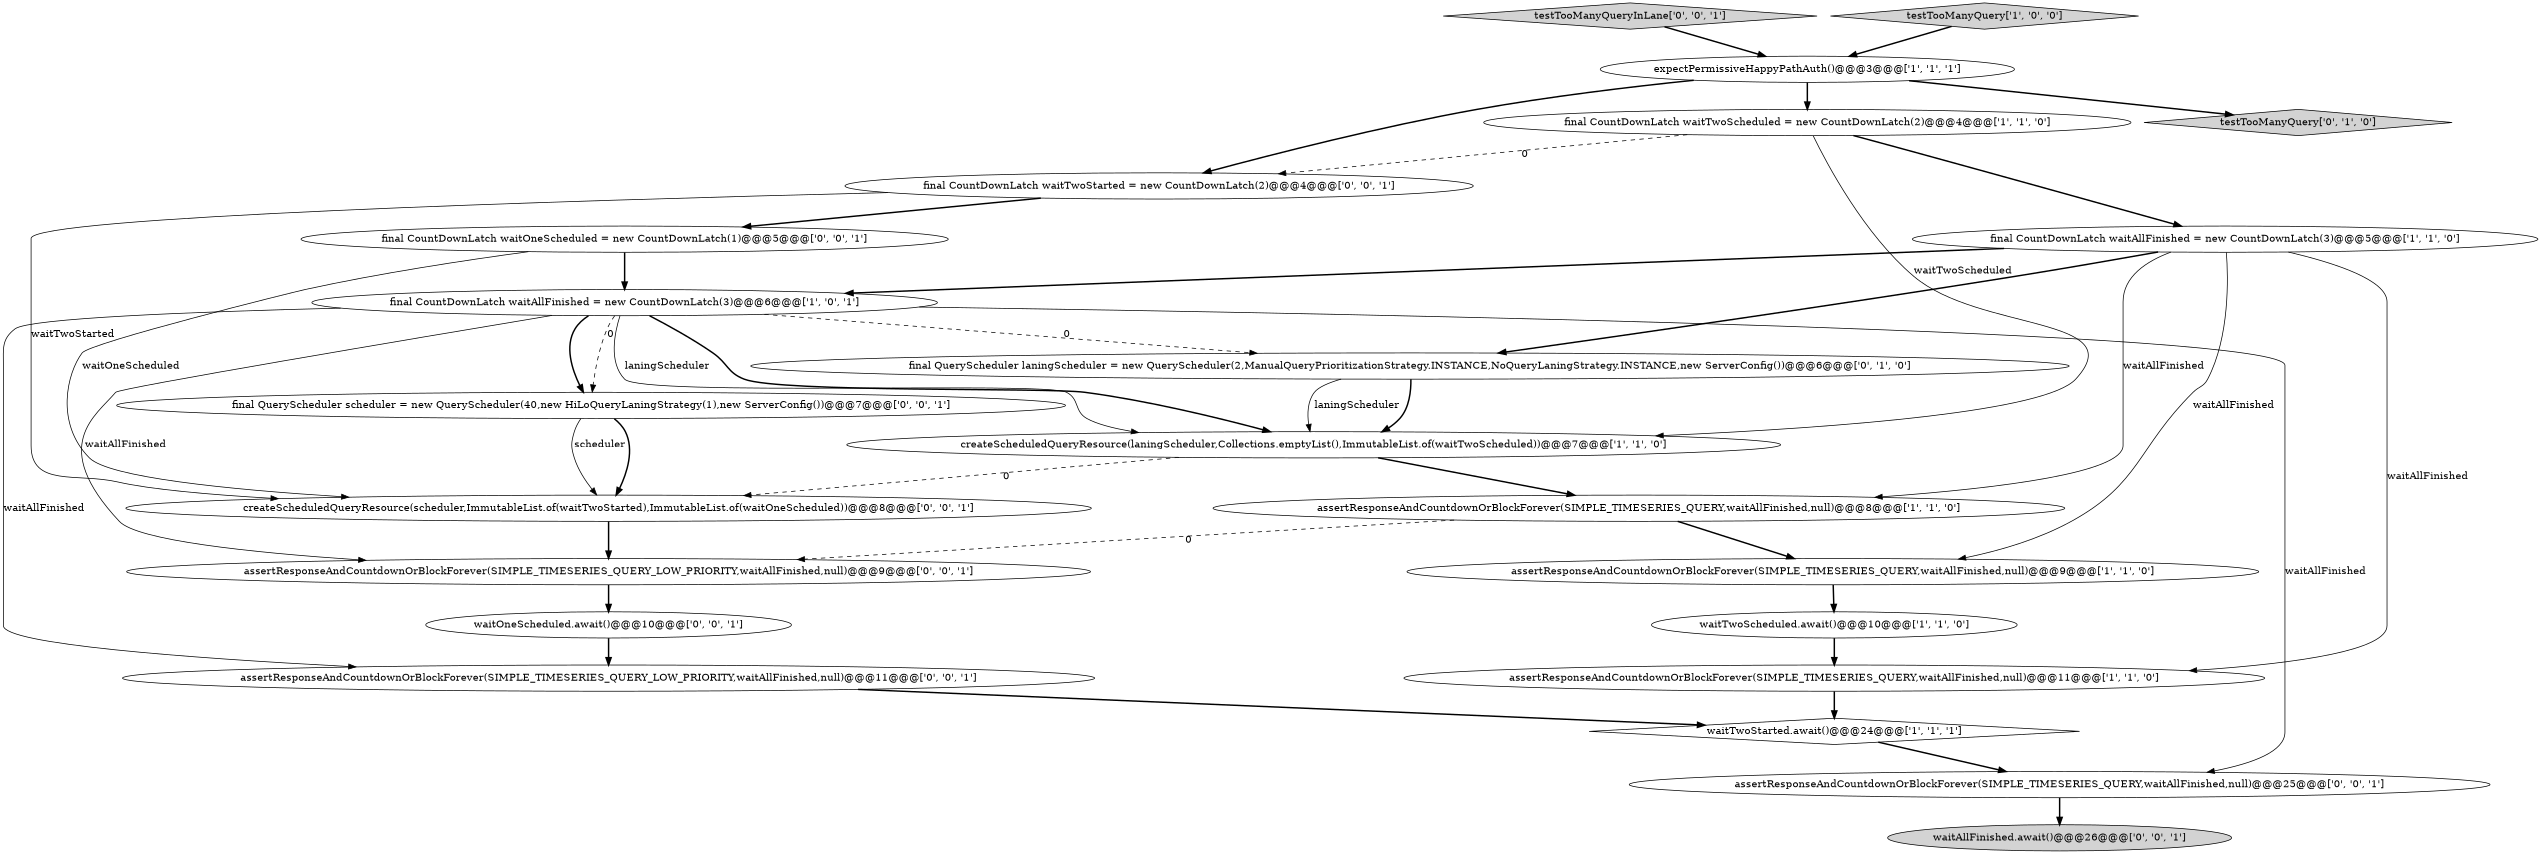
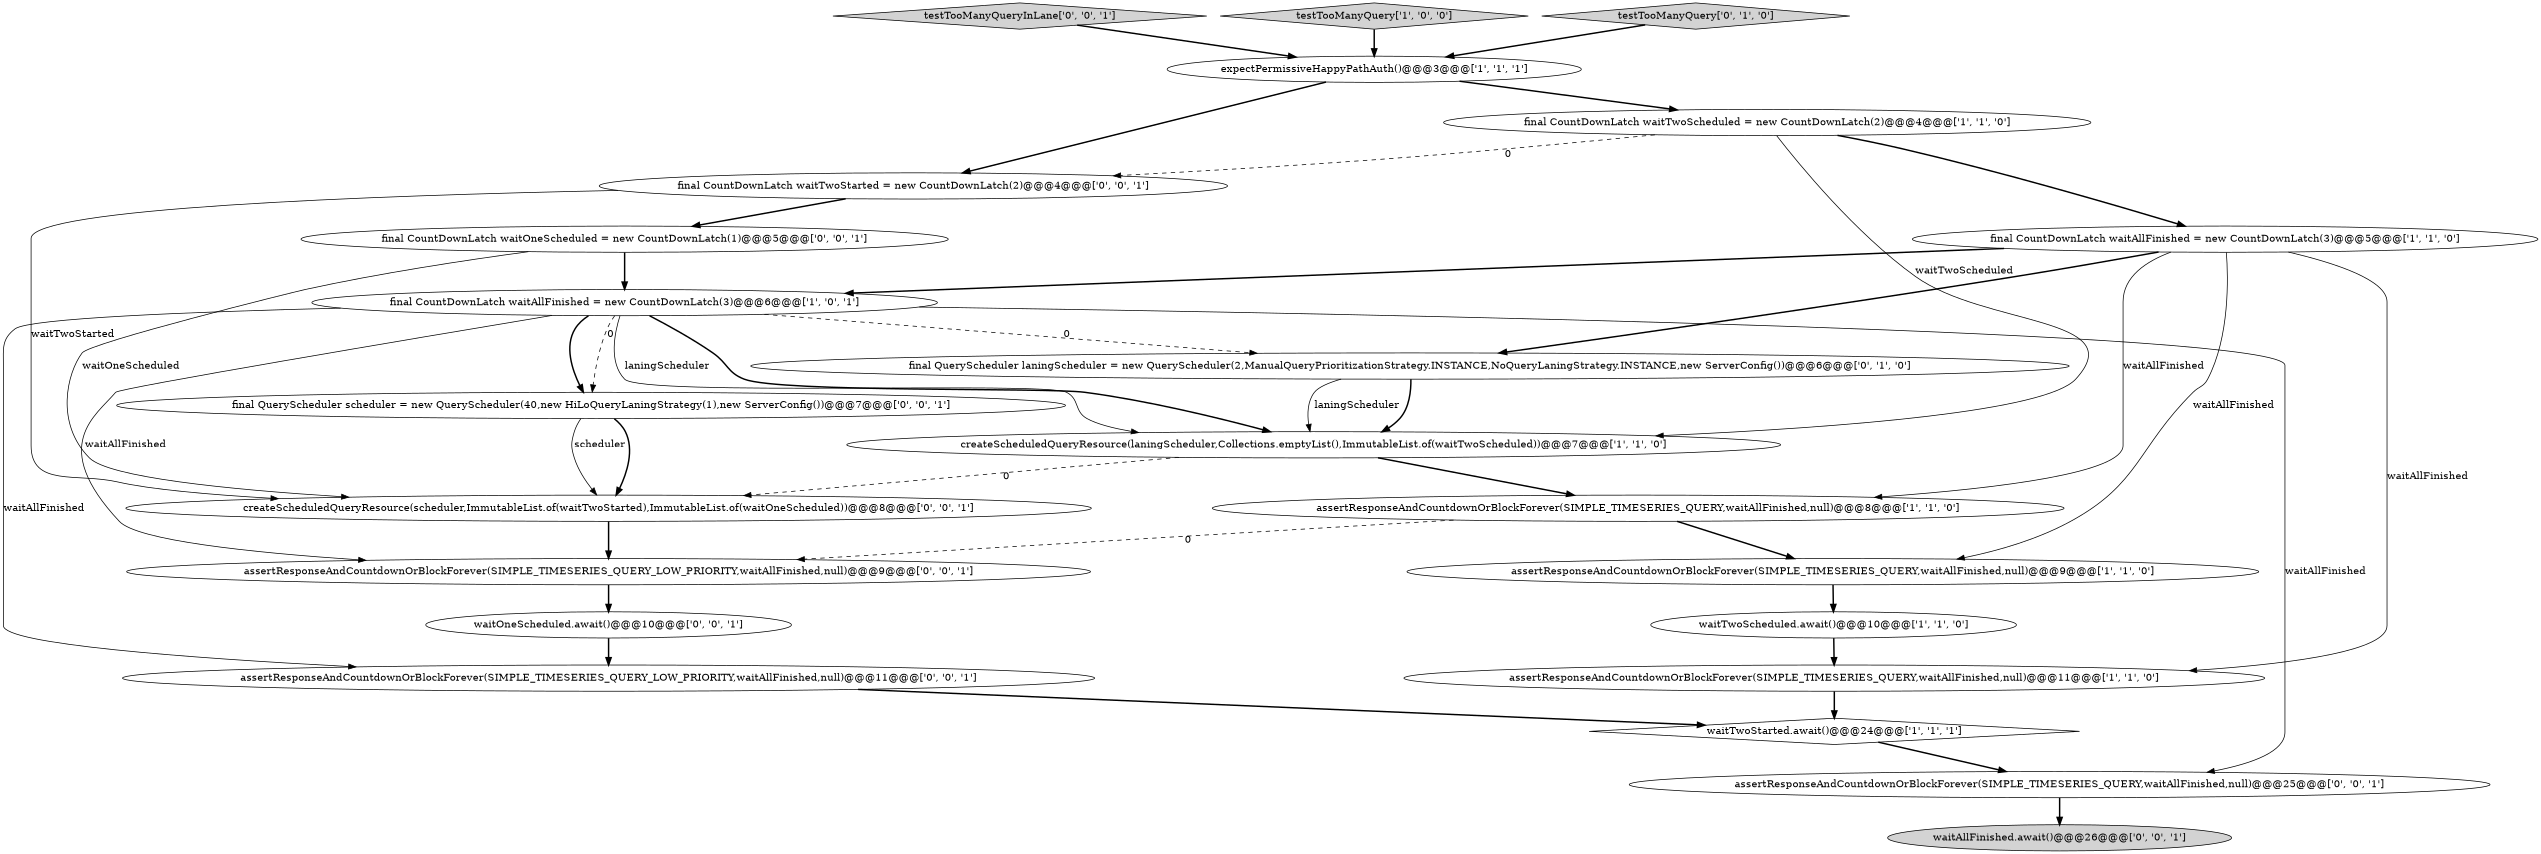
  digraph {
    node [fillcolor=white shape=ellipse style=filled]
    edge [style=bold]
    n1 [label="createScheduledQueryResource(scheduler,ImmutableList.of(waitTwoStarted),ImmutableList.of(waitOneScheduled))@@@8@@@['0', '0', '1']"]
    n2 [label="assertResponseAndCountdownOrBlockForever(SIMPLE_TIMESERIES_QUERY_LOW_PRIORITY,waitAllFinished,null)@@@9@@@['0', '0', '1']"]
    n3 [label="waitOneScheduled.await()@@@10@@@['0', '0', '1']"]
    n4 [label="final CountDownLatch waitTwoStarted = new CountDownLatch(2)@@@4@@@['0', '0', '1']"]
    n5 [label="final CountDownLatch waitOneScheduled = new CountDownLatch(1)@@@5@@@['0', '0', '1']"]
    n6 [label="final CountDownLatch waitAllFinished = new CountDownLatch(3)@@@6@@@['1', '0', '1']"]
    n7 [label="assertResponseAndCountdownOrBlockForever(SIMPLE_TIMESERIES_QUERY,waitAllFinished,null)@@@8@@@['1', '1', '0']"]
    n8 [label="assertResponseAndCountdownOrBlockForever(SIMPLE_TIMESERIES_QUERY,waitAllFinished,null)@@@9@@@['1', '1', '0']"]
    n9 [label="waitTwoScheduled.await()@@@10@@@['1', '1', '0']"]
    n10 [label="assertResponseAndCountdownOrBlockForever(SIMPLE_TIMESERIES_QUERY_LOW_PRIORITY,waitAllFinished,null)@@@11@@@['0', '0', '1']"]
    n11 [fillcolor=lightgray label="waitAllFinished.await()@@@26@@@['0', '0', '1']"]
    n12 [label="expectPermissiveHappyPathAuth()@@@3@@@['1', '1', '1']"]
    n13 [label="final CountDownLatch waitTwoScheduled = new CountDownLatch(2)@@@4@@@['1', '1', '0']"]
    n14 [label="createScheduledQueryResource(laningScheduler,Collections.emptyList(),ImmutableList.of(waitTwoScheduled))@@@7@@@['1', '1', '0']"]
    n15 [label="final CountDownLatch waitAllFinished = new CountDownLatch(3)@@@5@@@['1', '1', '0']"]
    n16 [label="final QueryScheduler laningScheduler = new QueryScheduler(2,ManualQueryPrioritizationStrategy.INSTANCE,NoQueryLaningStrategy.INSTANCE,new ServerConfig())@@@6@@@['0', '1', '0']"]
    n17 [label="waitTwoStarted.await()@@@24@@@['1', '1', '1']" shape=diamond]
    n18 [label="assertResponseAndCountdownOrBlockForever(SIMPLE_TIMESERIES_QUERY,waitAllFinished,null)@@@25@@@['0', '0', '1']"]
    n19 [label="assertResponseAndCountdownOrBlockForever(SIMPLE_TIMESERIES_QUERY,waitAllFinished,null)@@@11@@@['1', '1', '0']"]
    n20 [fillcolor=lightgray label="testTooManyQueryInLane['0', '0', '1']" shape=diamond]
    n21 [label="final QueryScheduler scheduler = new QueryScheduler(40,new HiLoQueryLaningStrategy(1),new ServerConfig())@@@7@@@['0', '0', '1']"]
    n22 [fillcolor=lightgray label="testTooManyQuery['1', '0', '0']" shape=diamond]
    n23 [fillcolor=lightgray label="testTooManyQuery['0', '1', '0']" shape=diamond]
    n1 -> n2
    n2 -> n3
    n3 -> n10
    n4 -> n1 [label=waitTwoStarted style=solid]
    n4 -> n5
    n5 -> n1 [label=waitOneScheduled style=solid]
    n5 -> n6
    n6 -> n2 [label=waitAllFinished style=solid]
    n6 -> n10 [label=waitAllFinished style=solid]
    n6 -> n14
    n6 -> n14 [label=laningScheduler style=solid]
    n6 -> n16 [label=0 style=dashed]
    n6 -> n18 [label=waitAllFinished style=solid]
    n6 -> n21
    n6 -> n21 [label=0 style=dashed]
    n7 -> n2 [label=0 style=dashed]
    n7 -> n8
    n8 -> n9
    n9 -> n19
    n10 -> n17
    n12 -> n4
    n12 -> n13
    n13 -> n4 [label=0 style=dashed]
    n13 -> n14 [label=waitTwoScheduled style=solid]
    n13 -> n15
    n14 -> n1 [label=0 style=dashed]
    n14 -> n7
    n15 -> n6
    n15 -> n7 [label=waitAllFinished style=solid]
    n15 -> n8 [label=waitAllFinished style=solid]
    n15 -> n16
    n15 -> n19 [label=waitAllFinished style=solid]
    n16 -> n14 [label=laningScheduler style=solid]
    n16 -> n14
    n17 -> n18
    n18 -> n11
    n19 -> n17
    n20 -> n12
    n21 -> n1 [label=scheduler style=solid]
    n21 -> n1
    n22 -> n12
-   n12 -> n23
+   n23 -> n12
  }
